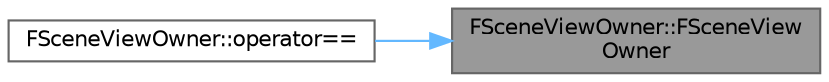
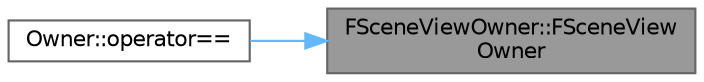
  digraph {
    rankdir=RL
    node [fontname=Helvetica fontsize=10 shape=box style=filled]
    n1 [color=gray40 fillcolor=grey60 fontcolor=black height=0.2 label="FSceneViewOwner::FSceneView\lOwner" width=0.4]
-   n2 [color=grey40 fillcolor=white height=0.2 label="FSceneViewOwner::operator==" width=0.4]
+   n2 [color=grey40 fillcolor=white height=0.2 label="Owner::operator==" width=0.4]
    n1 -> n2 [color=steelblue1 dir=back fontname=Helvetica fontsize=10 labelfontname=Helvetica labelfontsize=10 style=solid]
  }
